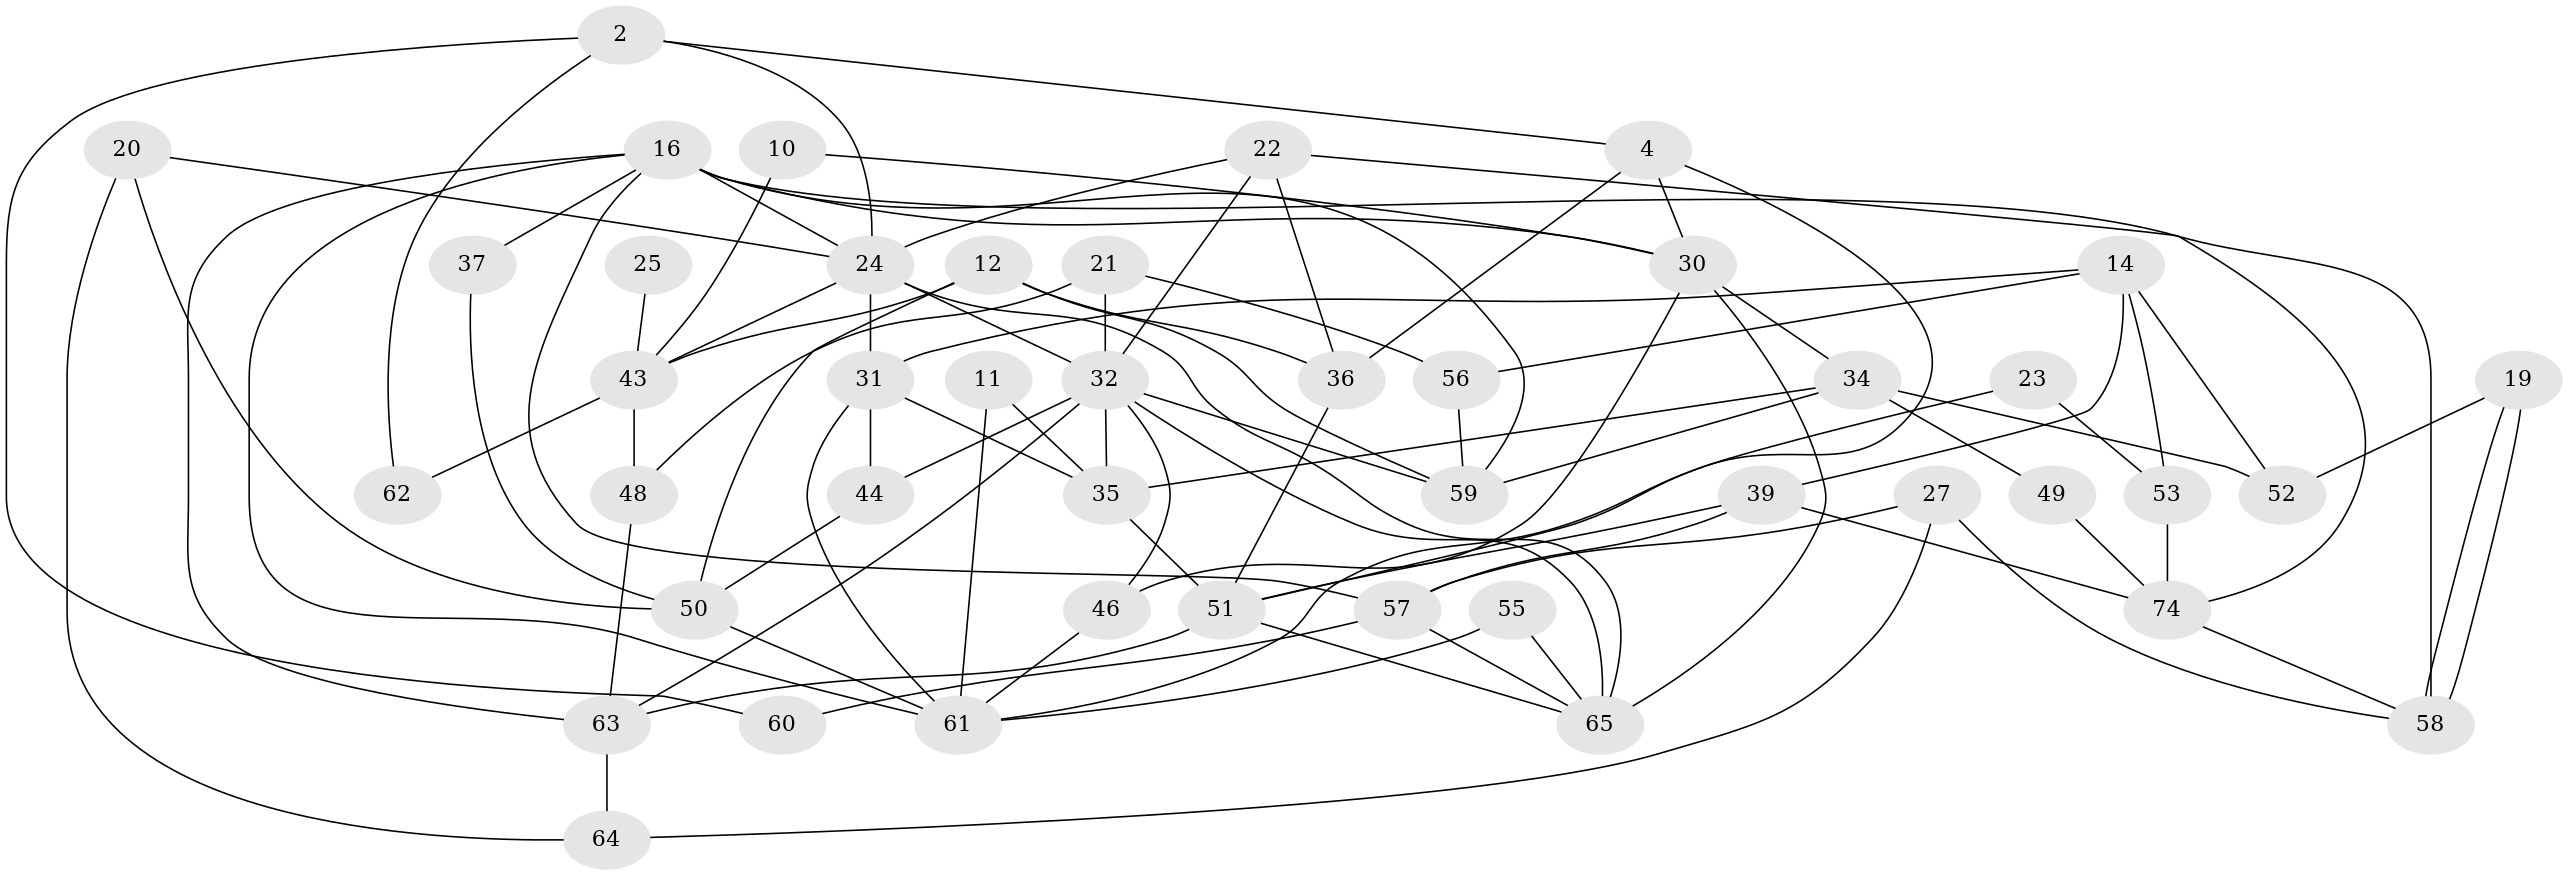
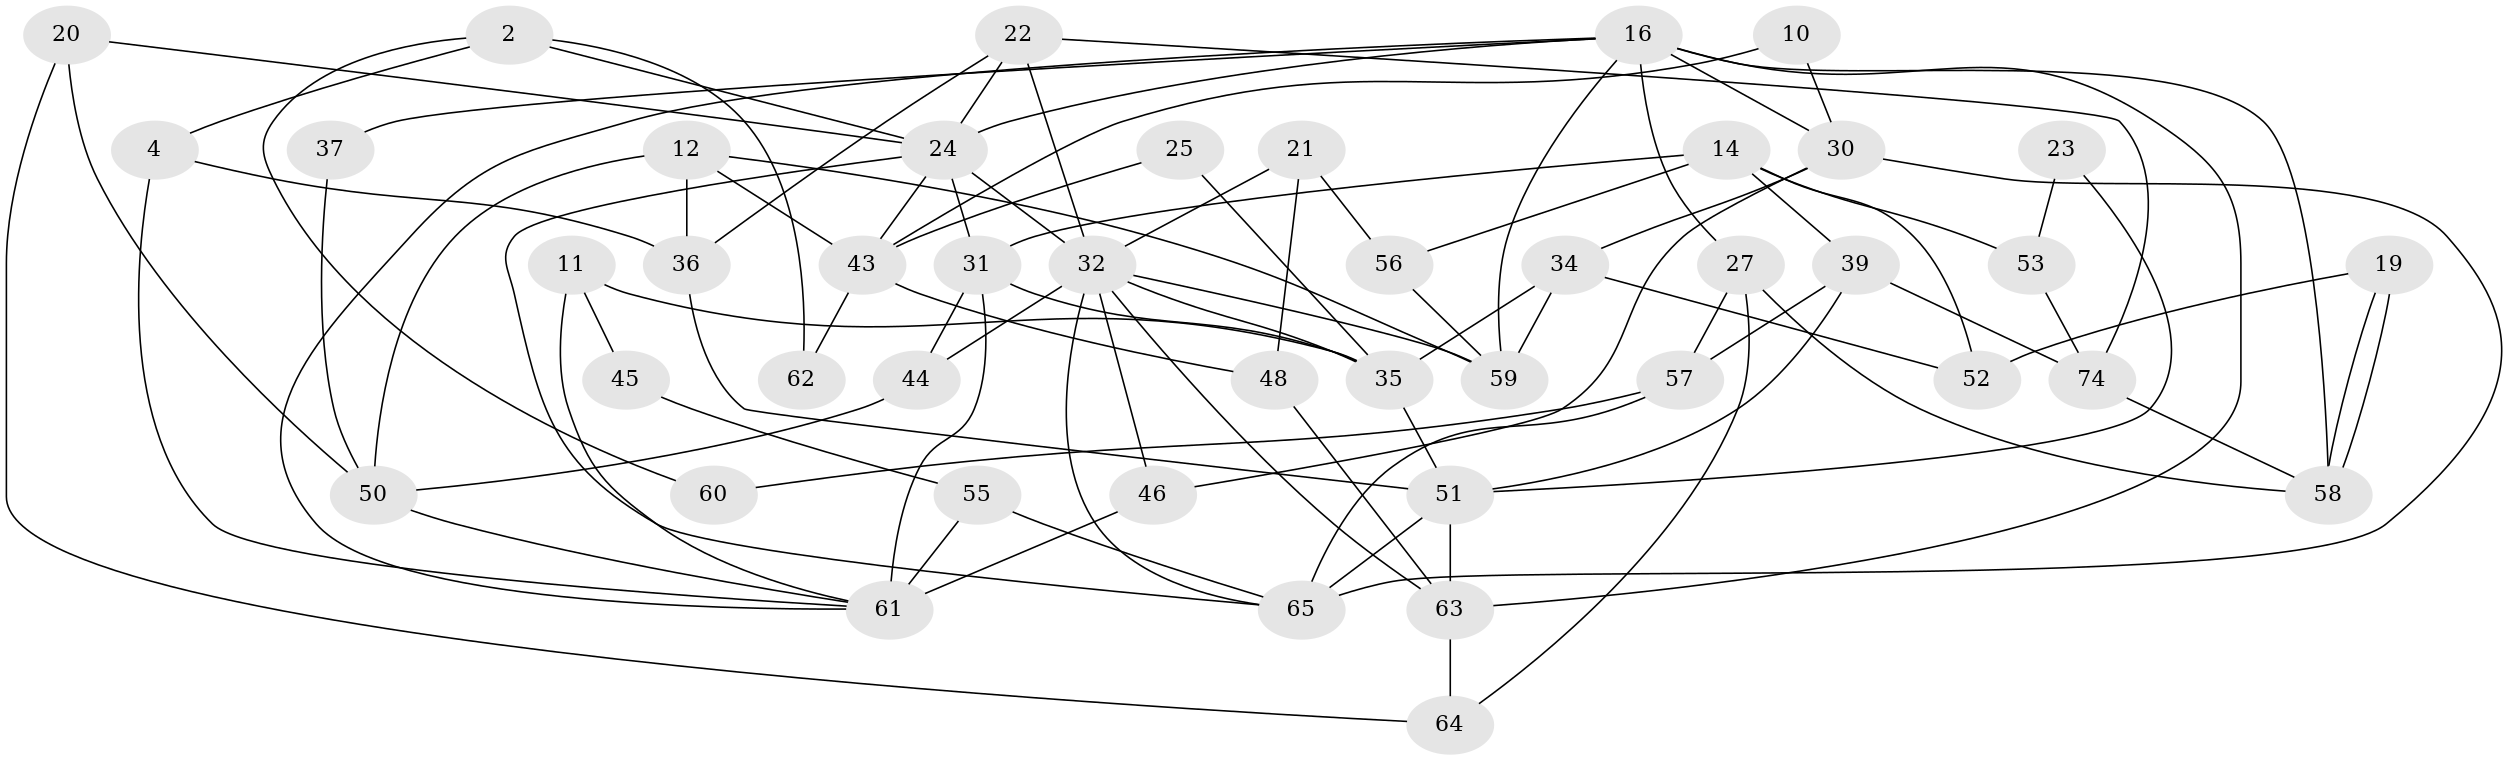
  graph {
    node [color=gray90 style=filled]
    2
    4
    24 [super="+17"]
    60
    62
    30
    36
    61 [super="+26"]
    43
    31 [super="+1"]
    32 [super="+8+9+18"]
    65 [super="+40+41"]
    34
    46
    51 [super="+7+29"]
    10
    48
    35 [super="+5"]
    11
+   45
    55
    12
    50
    59 [super="+33"]
    44 [super="+42"]
    14
    39
    52
    53 [super="+38"]
    56
    57 [super="+28"]
    n32 [label=74]
    16 [super="+15"]
    37
    58
    63 [super="+47"]
    64
    19
    20
    21
    22
    23
    25
    27
-   49
    2 -- 4
    2 -- 24
    2 -- 60
    2 -- 62
-   4 -- 30
    4 -- 36
    4 -- 61
    24 -- 43
    24 -- 31 [weight=2]
    24 -- 32
    24 -- 65
    30 -- 65 [weight=3]
    30 -- 34
    30 -- 46
    36 -- 51
    43 -- 62
    43 -- 48
    31 -- 61 [weight=2]
    31 -- 35 [weight=2]
    31 -- 44
    32 -- 65 [weight=2]
    32 -- 46
    32 -- 35
    32 -- 59 [weight=3]
    32 -- 44 [weight=2]
    32 -- 63
    34 -- 35
    34 -- 59
    34 -- 52
-   34 -- 49
    46 -- 61 [weight=2]
    51 -- 65
    51 -- 63
    10 -- 30
    10 -- 43
    48 -- 63
    35 -- 51 [weight=2]
    11 -- 61
    11 -- 35
+   11 -- 45
+   45 -- 55
    55 -- 61
    55 -- 65
    12 -- 36
    12 -- 43
    12 -- 50
    12 -- 59
    50 -- 61
    44 -- 50 [weight=2]
    14 -- 31
    14 -- 39
    14 -- 52
    14 -- 53
    14 -- 56
    39 -- 51
    39 -- 57 [weight=2]
    39 -- n32
    53 -- n32 [weight=2]
    56 -- 59
    57 -- 60
    57 -- 65
    n32 -- 58
    16 -- 24 [weight=2]
    16 -- 30 [weight=2]
    16 -- 61
    16 -- 59
-   16 -- 57
+   16 -- 27
    16 -- 37
    16 -- 58
    16 -- 63 [weight=2]
    37 -- 50
    63 -- 64
    19 -- 52
    19 -- 58
    19 -- 58
    20 -- 24
    20 -- 50
    20 -- 64
    21 -- 32
    21 -- 48
    21 -- 56
    22 -- 24
    22 -- 36
    22 -- 32
    22 -- n32
    23 -- 51
    23 -- 53
    25 -- 43
+   25 -- 35
    27 -- 57
    27 -- 58
    27 -- 64
-   49 -- n32
  }
